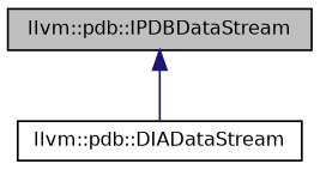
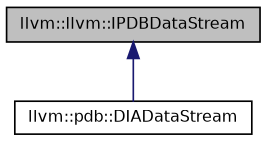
  digraph {
    node [color=black fontname=Helvetica fontsize=10 shape=record]
-   n1 [fillcolor=grey75 fontcolor=black height=0.2 label="llvm::pdb::IPDBDataStream" style=filled width=0.4]
+   n1 [fillcolor=grey75 fontcolor=black height=0.2 label="llvm::llvm::IPDBDataStream" style=filled width=0.4]
    n2 [height=0.2 label="llvm::pdb::DIADataStream" width=0.4]
    n1 -> n2 [color=midnightblue dir=back fontname=Helvetica fontsize=10 labelfontname=Helvetica labelfontsize=10 style=solid]
  }
